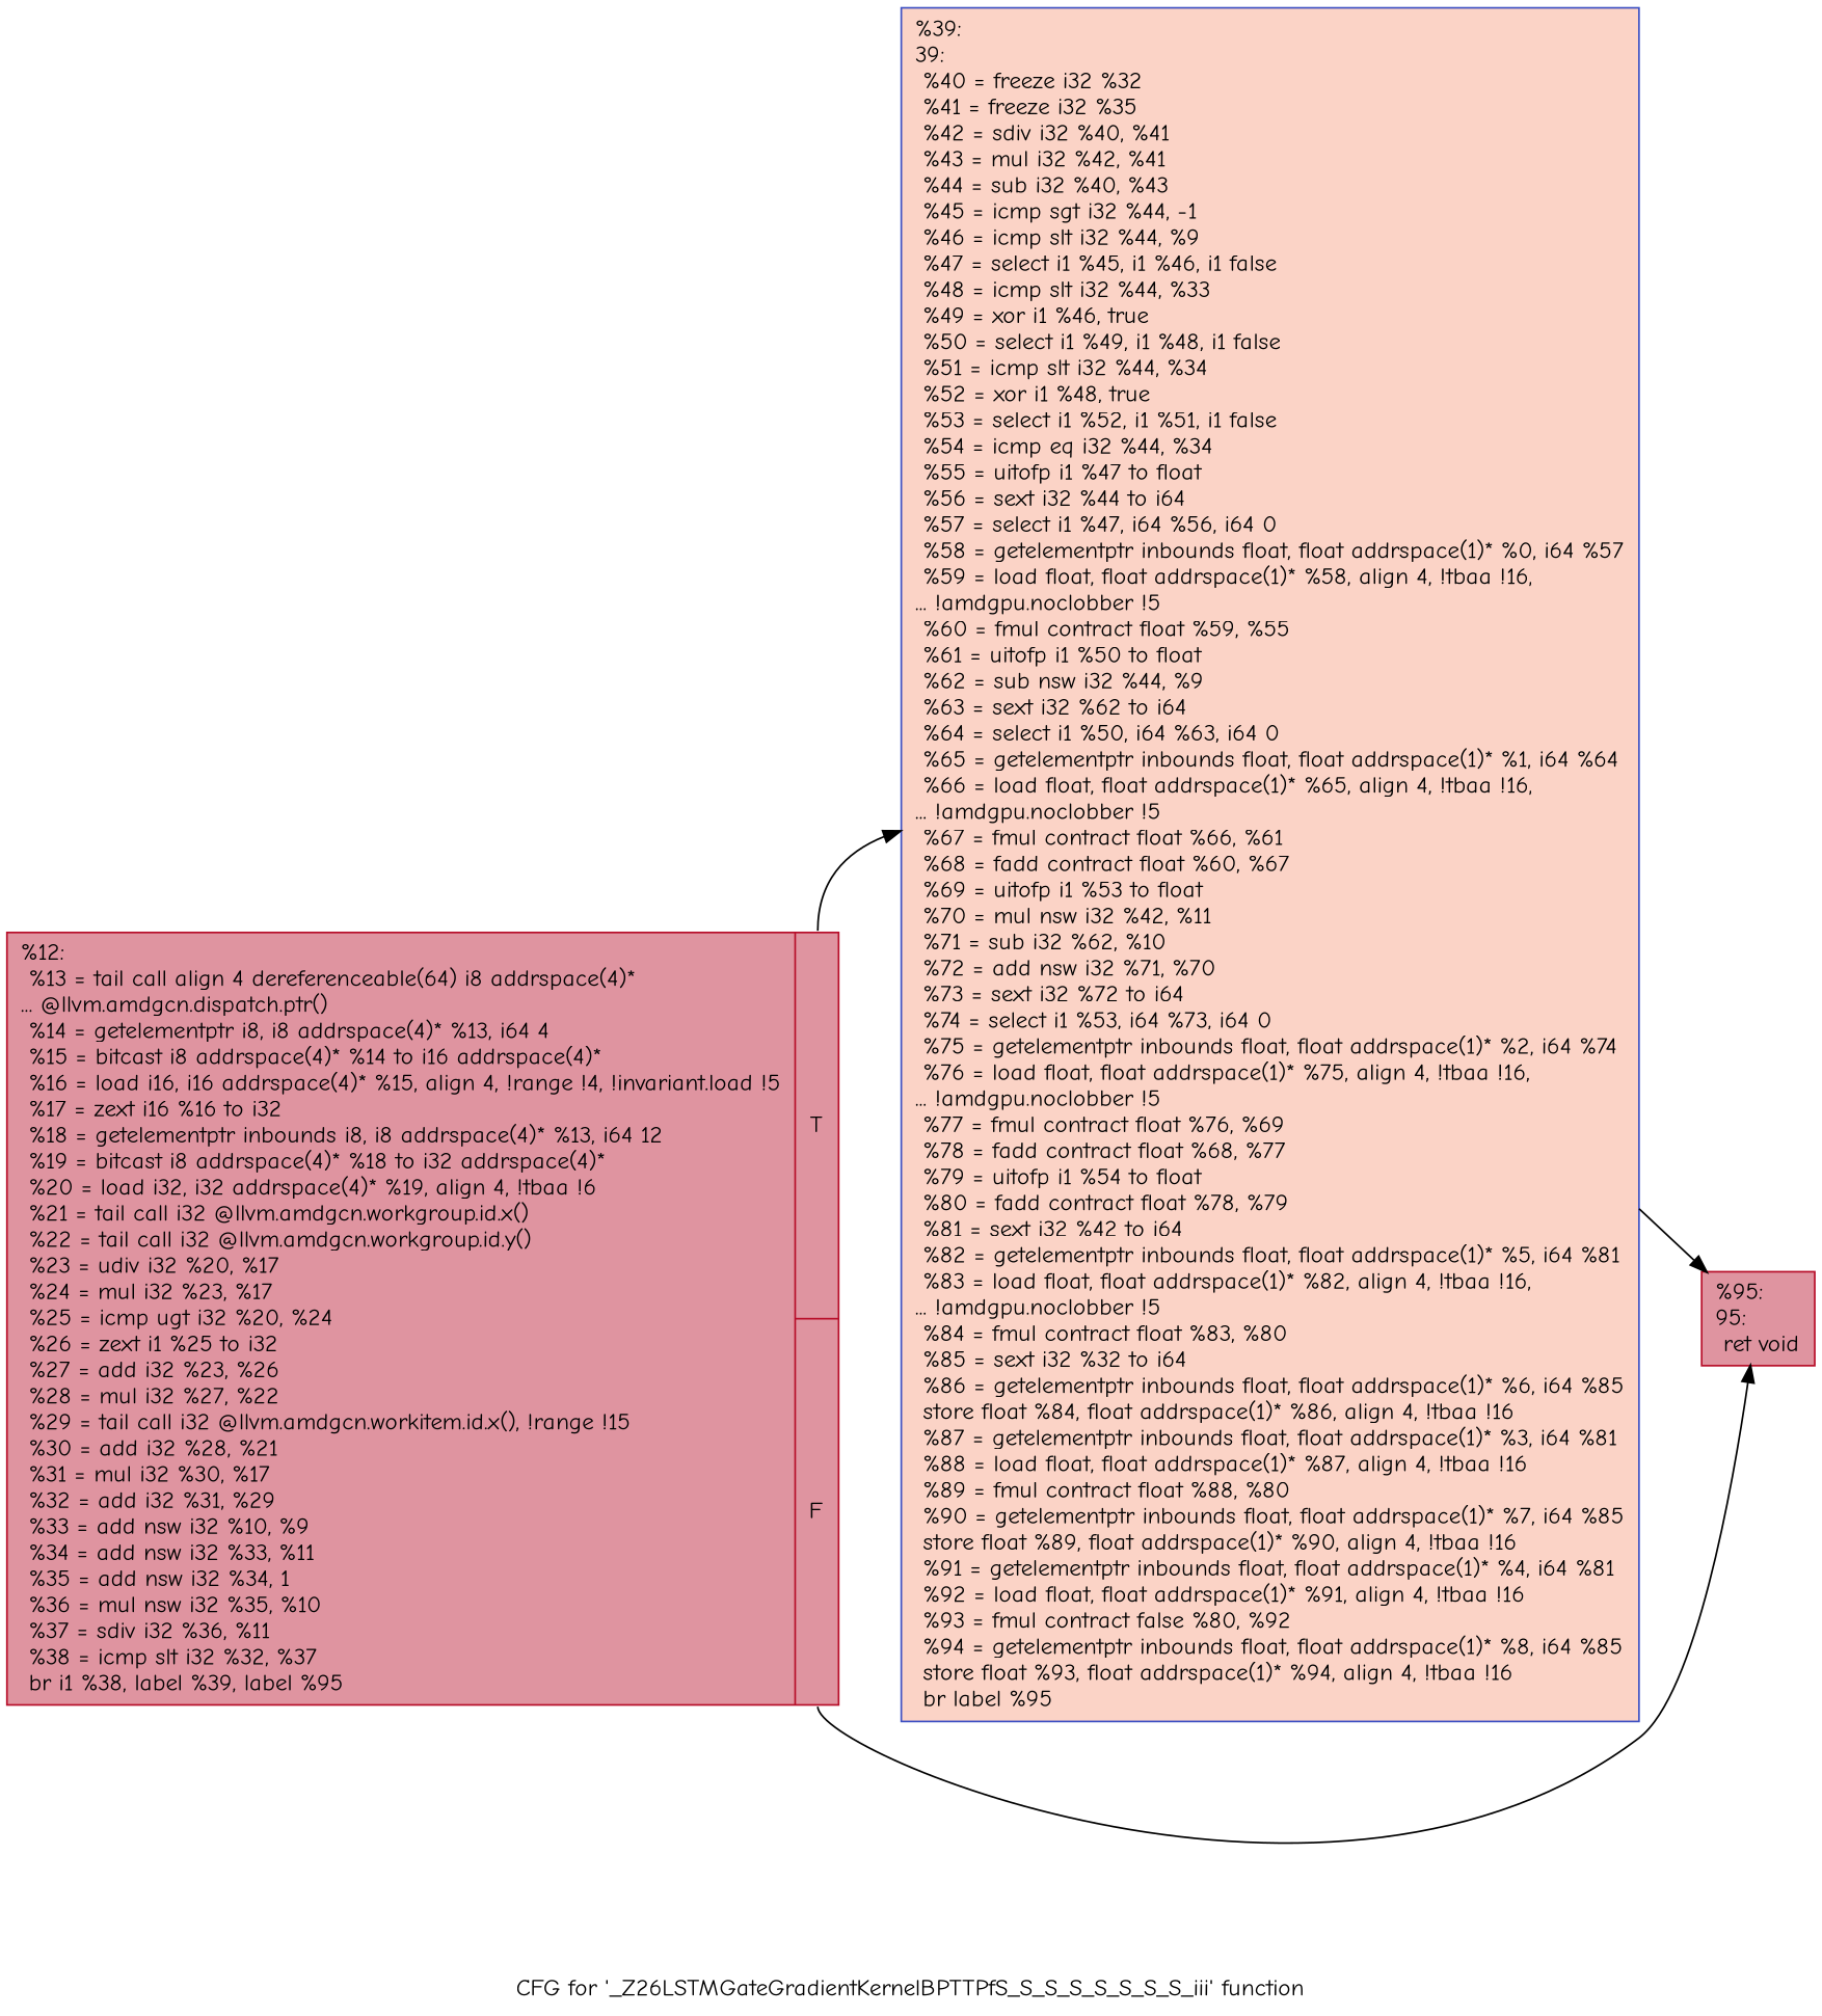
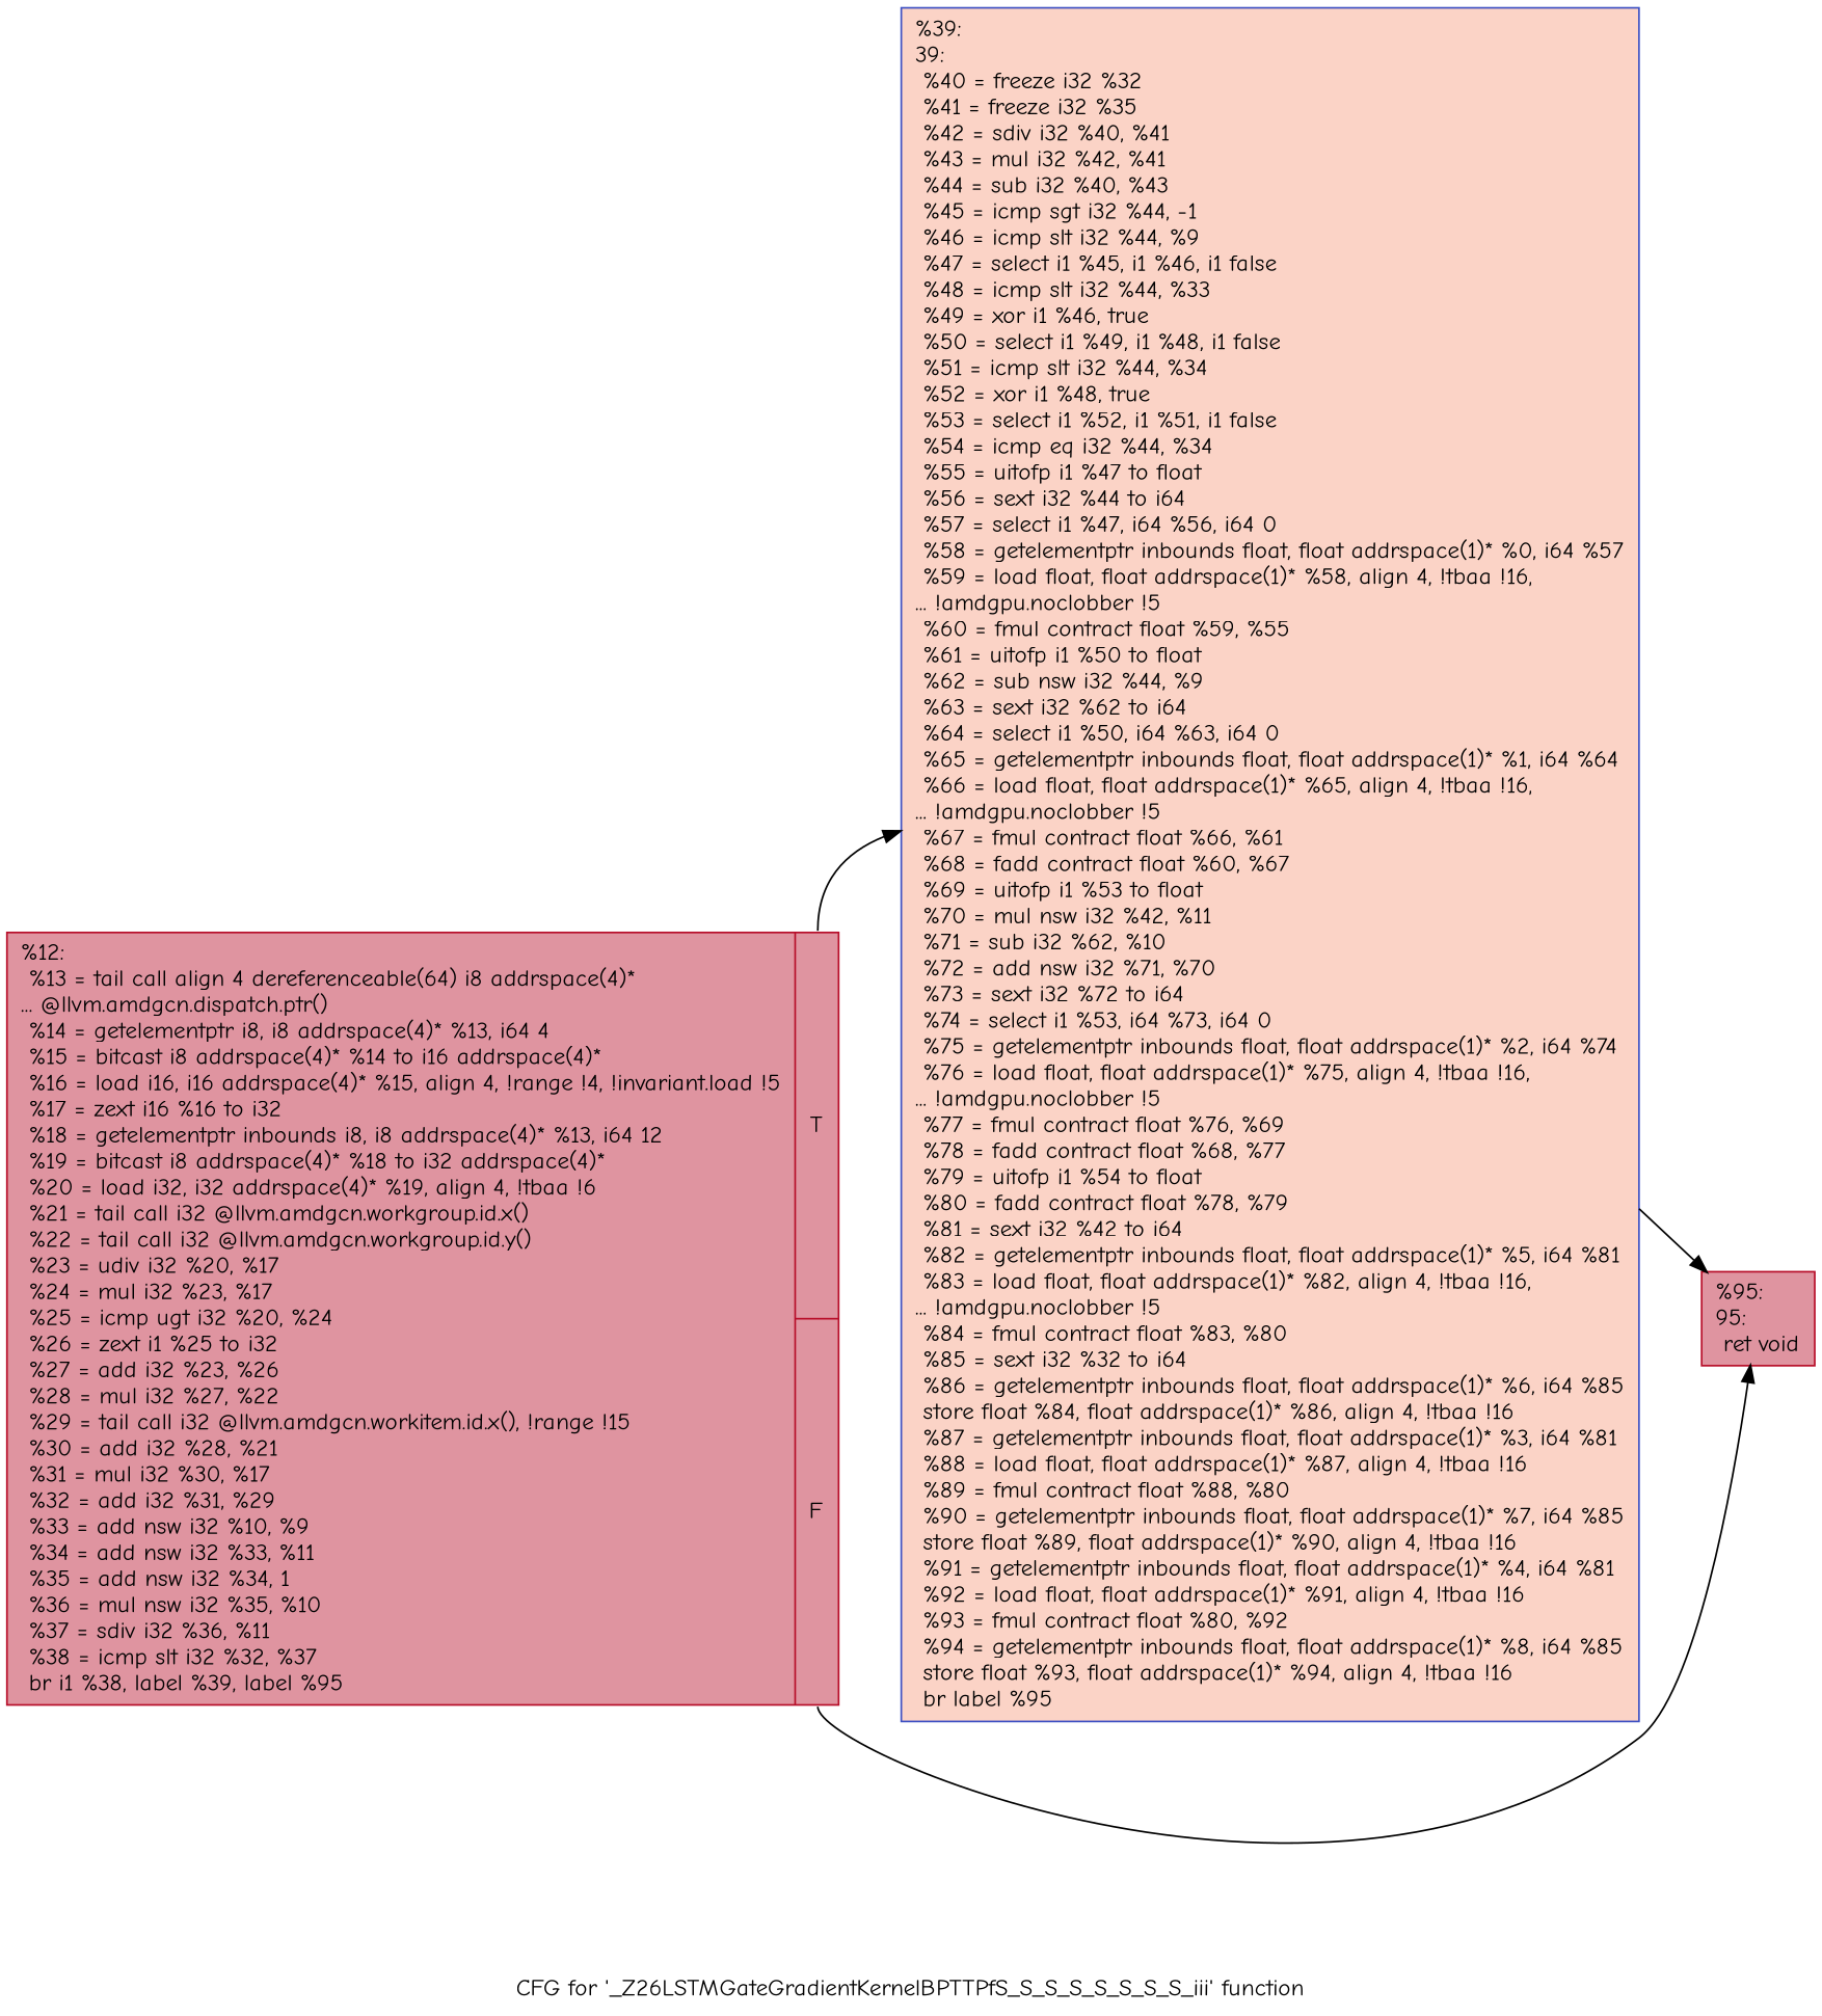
  digraph {
    label="CFG for '_Z26LSTMGateGradientKernelBPTTPfS_S_S_S_S_S_S_S_iii' function"
    rankdir=LR
    fontname="Comic Neue"
    node [color="#b70d28ff" fillcolor="#b70d2870" shape=record style=filled fontname="Comic Neue"]
    edge [fontname="Comic Neue"]
    n1 [label="{%12:\l  %13 = tail call align 4 dereferenceable(64) i8 addrspace(4)*\l... @llvm.amdgcn.dispatch.ptr()\l  %14 = getelementptr i8, i8 addrspace(4)* %13, i64 4\l  %15 = bitcast i8 addrspace(4)* %14 to i16 addrspace(4)*\l  %16 = load i16, i16 addrspace(4)* %15, align 4, !range !4, !invariant.load !5\l  %17 = zext i16 %16 to i32\l  %18 = getelementptr inbounds i8, i8 addrspace(4)* %13, i64 12\l  %19 = bitcast i8 addrspace(4)* %18 to i32 addrspace(4)*\l  %20 = load i32, i32 addrspace(4)* %19, align 4, !tbaa !6\l  %21 = tail call i32 @llvm.amdgcn.workgroup.id.x()\l  %22 = tail call i32 @llvm.amdgcn.workgroup.id.y()\l  %23 = udiv i32 %20, %17\l  %24 = mul i32 %23, %17\l  %25 = icmp ugt i32 %20, %24\l  %26 = zext i1 %25 to i32\l  %27 = add i32 %23, %26\l  %28 = mul i32 %27, %22\l  %29 = tail call i32 @llvm.amdgcn.workitem.id.x(), !range !15\l  %30 = add i32 %28, %21\l  %31 = mul i32 %30, %17\l  %32 = add i32 %31, %29\l  %33 = add nsw i32 %10, %9\l  %34 = add nsw i32 %33, %11\l  %35 = add nsw i32 %34, 1\l  %36 = mul nsw i32 %35, %10\l  %37 = sdiv i32 %36, %11\l  %38 = icmp slt i32 %32, %37\l  br i1 %38, label %39, label %95\l|{<s0>T|<s1>F}}"]
-   n2 [color="#3d50c3ff" fillcolor="#f59c7d70" label="{%39:\l39:                                               \l  %40 = freeze i32 %32\l  %41 = freeze i32 %35\l  %42 = sdiv i32 %40, %41\l  %43 = mul i32 %42, %41\l  %44 = sub i32 %40, %43\l  %45 = icmp sgt i32 %44, -1\l  %46 = icmp slt i32 %44, %9\l  %47 = select i1 %45, i1 %46, i1 false\l  %48 = icmp slt i32 %44, %33\l  %49 = xor i1 %46, true\l  %50 = select i1 %49, i1 %48, i1 false\l  %51 = icmp slt i32 %44, %34\l  %52 = xor i1 %48, true\l  %53 = select i1 %52, i1 %51, i1 false\l  %54 = icmp eq i32 %44, %34\l  %55 = uitofp i1 %47 to float\l  %56 = sext i32 %44 to i64\l  %57 = select i1 %47, i64 %56, i64 0\l  %58 = getelementptr inbounds float, float addrspace(1)* %0, i64 %57\l  %59 = load float, float addrspace(1)* %58, align 4, !tbaa !16,\l... !amdgpu.noclobber !5\l  %60 = fmul contract float %59, %55\l  %61 = uitofp i1 %50 to float\l  %62 = sub nsw i32 %44, %9\l  %63 = sext i32 %62 to i64\l  %64 = select i1 %50, i64 %63, i64 0\l  %65 = getelementptr inbounds float, float addrspace(1)* %1, i64 %64\l  %66 = load float, float addrspace(1)* %65, align 4, !tbaa !16,\l... !amdgpu.noclobber !5\l  %67 = fmul contract float %66, %61\l  %68 = fadd contract float %60, %67\l  %69 = uitofp i1 %53 to float\l  %70 = mul nsw i32 %42, %11\l  %71 = sub i32 %62, %10\l  %72 = add nsw i32 %71, %70\l  %73 = sext i32 %72 to i64\l  %74 = select i1 %53, i64 %73, i64 0\l  %75 = getelementptr inbounds float, float addrspace(1)* %2, i64 %74\l  %76 = load float, float addrspace(1)* %75, align 4, !tbaa !16,\l... !amdgpu.noclobber !5\l  %77 = fmul contract float %76, %69\l  %78 = fadd contract float %68, %77\l  %79 = uitofp i1 %54 to float\l  %80 = fadd contract float %78, %79\l  %81 = sext i32 %42 to i64\l  %82 = getelementptr inbounds float, float addrspace(1)* %5, i64 %81\l  %83 = load float, float addrspace(1)* %82, align 4, !tbaa !16,\l... !amdgpu.noclobber !5\l  %84 = fmul contract float %83, %80\l  %85 = sext i32 %32 to i64\l  %86 = getelementptr inbounds float, float addrspace(1)* %6, i64 %85\l  store float %84, float addrspace(1)* %86, align 4, !tbaa !16\l  %87 = getelementptr inbounds float, float addrspace(1)* %3, i64 %81\l  %88 = load float, float addrspace(1)* %87, align 4, !tbaa !16\l  %89 = fmul contract float %88, %80\l  %90 = getelementptr inbounds float, float addrspace(1)* %7, i64 %85\l  store float %89, float addrspace(1)* %90, align 4, !tbaa !16\l  %91 = getelementptr inbounds float, float addrspace(1)* %4, i64 %81\l  %92 = load float, float addrspace(1)* %91, align 4, !tbaa !16\l  %93 = fmul contract false %80, %92\l  %94 = getelementptr inbounds float, float addrspace(1)* %8, i64 %85\l  store float %93, float addrspace(1)* %94, align 4, !tbaa !16\l  br label %95\l}"]
+   n2 [color="#3d50c3ff" fillcolor="#f59c7d70" label="{%39:\l39:                                               \l  %40 = freeze i32 %32\l  %41 = freeze i32 %35\l  %42 = sdiv i32 %40, %41\l  %43 = mul i32 %42, %41\l  %44 = sub i32 %40, %43\l  %45 = icmp sgt i32 %44, -1\l  %46 = icmp slt i32 %44, %9\l  %47 = select i1 %45, i1 %46, i1 false\l  %48 = icmp slt i32 %44, %33\l  %49 = xor i1 %46, true\l  %50 = select i1 %49, i1 %48, i1 false\l  %51 = icmp slt i32 %44, %34\l  %52 = xor i1 %48, true\l  %53 = select i1 %52, i1 %51, i1 false\l  %54 = icmp eq i32 %44, %34\l  %55 = uitofp i1 %47 to float\l  %56 = sext i32 %44 to i64\l  %57 = select i1 %47, i64 %56, i64 0\l  %58 = getelementptr inbounds float, float addrspace(1)* %0, i64 %57\l  %59 = load float, float addrspace(1)* %58, align 4, !tbaa !16,\l... !amdgpu.noclobber !5\l  %60 = fmul contract float %59, %55\l  %61 = uitofp i1 %50 to float\l  %62 = sub nsw i32 %44, %9\l  %63 = sext i32 %62 to i64\l  %64 = select i1 %50, i64 %63, i64 0\l  %65 = getelementptr inbounds float, float addrspace(1)* %1, i64 %64\l  %66 = load float, float addrspace(1)* %65, align 4, !tbaa !16,\l... !amdgpu.noclobber !5\l  %67 = fmul contract float %66, %61\l  %68 = fadd contract float %60, %67\l  %69 = uitofp i1 %53 to float\l  %70 = mul nsw i32 %42, %11\l  %71 = sub i32 %62, %10\l  %72 = add nsw i32 %71, %70\l  %73 = sext i32 %72 to i64\l  %74 = select i1 %53, i64 %73, i64 0\l  %75 = getelementptr inbounds float, float addrspace(1)* %2, i64 %74\l  %76 = load float, float addrspace(1)* %75, align 4, !tbaa !16,\l... !amdgpu.noclobber !5\l  %77 = fmul contract float %76, %69\l  %78 = fadd contract float %68, %77\l  %79 = uitofp i1 %54 to float\l  %80 = fadd contract float %78, %79\l  %81 = sext i32 %42 to i64\l  %82 = getelementptr inbounds float, float addrspace(1)* %5, i64 %81\l  %83 = load float, float addrspace(1)* %82, align 4, !tbaa !16,\l... !amdgpu.noclobber !5\l  %84 = fmul contract float %83, %80\l  %85 = sext i32 %32 to i64\l  %86 = getelementptr inbounds float, float addrspace(1)* %6, i64 %85\l  store float %84, float addrspace(1)* %86, align 4, !tbaa !16\l  %87 = getelementptr inbounds float, float addrspace(1)* %3, i64 %81\l  %88 = load float, float addrspace(1)* %87, align 4, !tbaa !16\l  %89 = fmul contract float %88, %80\l  %90 = getelementptr inbounds float, float addrspace(1)* %7, i64 %85\l  store float %89, float addrspace(1)* %90, align 4, !tbaa !16\l  %91 = getelementptr inbounds float, float addrspace(1)* %4, i64 %81\l  %92 = load float, float addrspace(1)* %91, align 4, !tbaa !16\l  %93 = fmul contract float %80, %92\l  %94 = getelementptr inbounds float, float addrspace(1)* %8, i64 %85\l  store float %93, float addrspace(1)* %94, align 4, !tbaa !16\l  br label %95\l}"]
    n3 [label="{%95:\l95:                                               \l  ret void\l}"]
    n1 -> n2 [tailport=s0]
    n1 -> n3 [tailport=s1]
    n2 -> n3
  }
